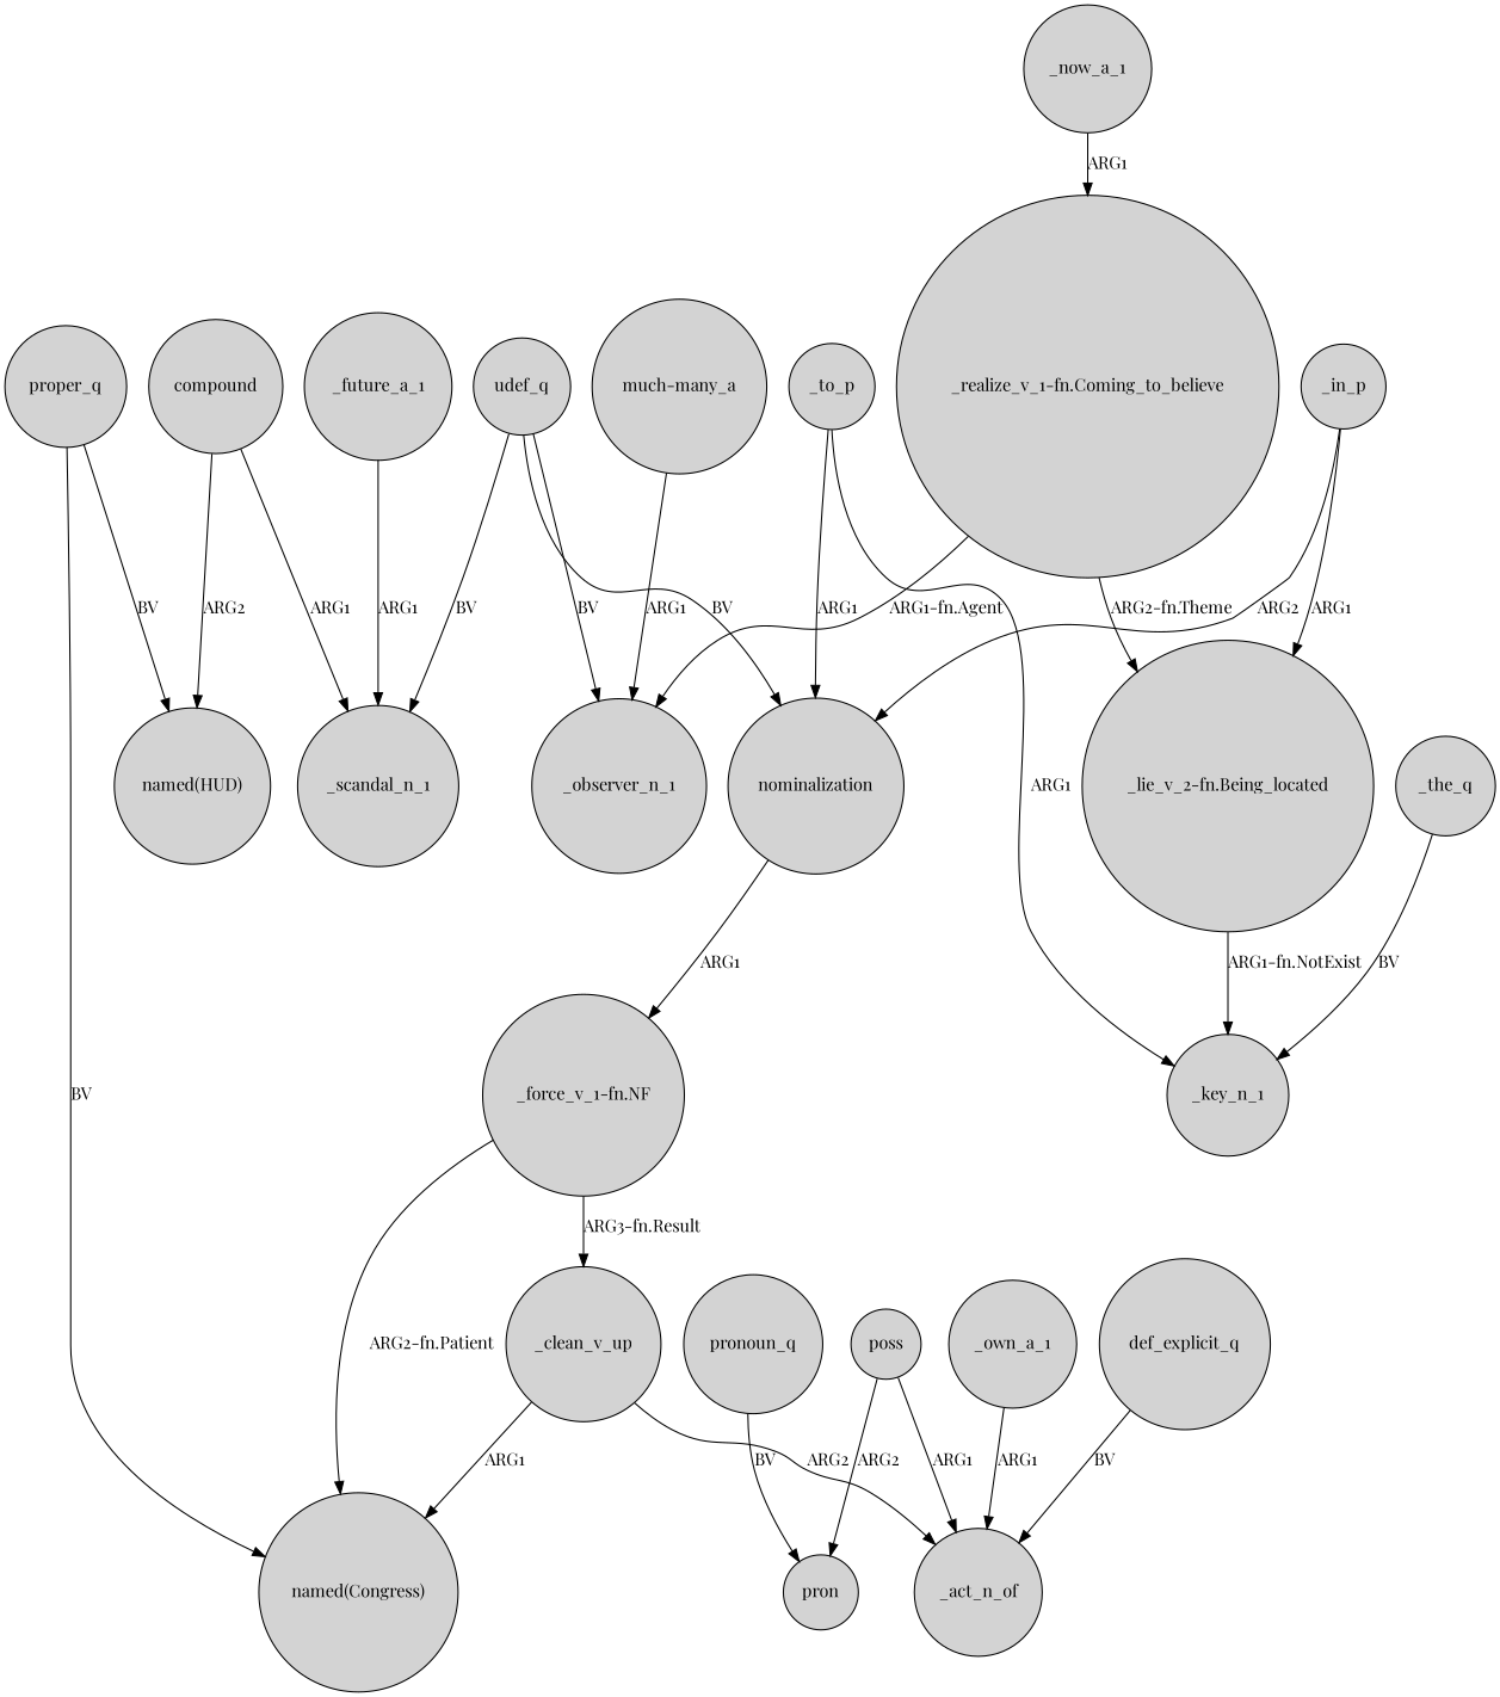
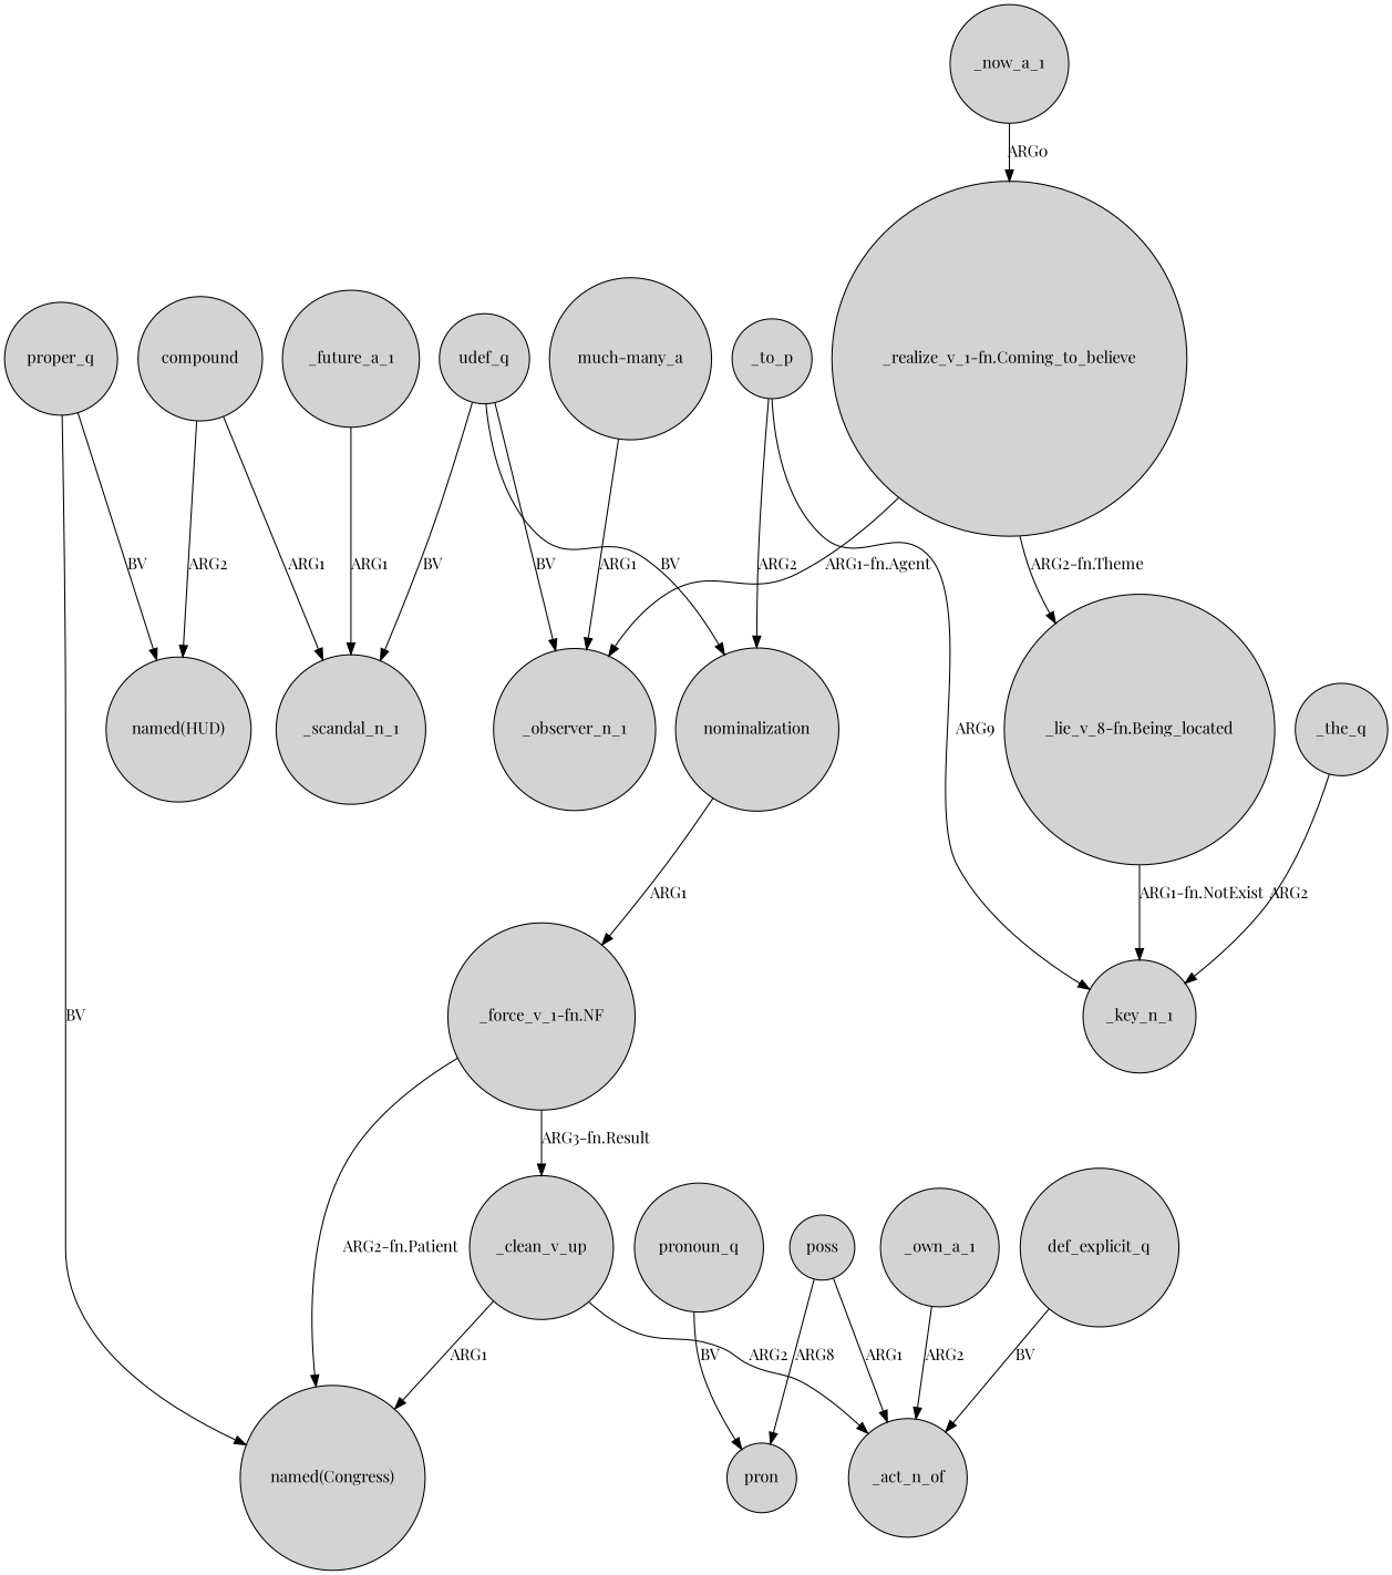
  digraph {
    fontname="Playfair Display"
    node [fontname="Playfair Display" shape=circle style=filled]
    edge [fontname="Playfair Display"]
    poss
    pron
    _act_n_of
    proper_q
    "named(HUD)"
    "named(Congress)"
    "much-many_a"
    _observer_n_1
    udef_q
    _scandal_n_1
    nominalization
    "_force_v_1-fn.NF"
    _clean_v_up
    compound
    "_realize_v_1-fn.Coming_to_believe"
-   "_lie_v_2-fn.Being_located"
+   "_lie_v_2-fn.Being_located" [label="_lie_v_8-fn.Being_located"]
    _key_n_1
    _the_q
    _to_p
    pronoun_q
    _own_a_1
-   _in_p
    _now_a_1
    _future_a_1
    def_explicit_q
-   poss -> pron [label=ARG2]
+   poss -> pron [label=ARG8]
    poss -> _act_n_of [label=ARG1]
    proper_q -> "named(HUD)" [label=BV]
    proper_q -> "named(Congress)" [label=BV]
    "much-many_a" -> _observer_n_1 [label=ARG1]
    udef_q -> _observer_n_1 [label=BV]
    udef_q -> _scandal_n_1 [label=BV]
    udef_q -> nominalization [label=BV]
    nominalization -> "_force_v_1-fn.NF" [label=ARG1]
    "_force_v_1-fn.NF" -> "named(Congress)" [label="ARG2-fn.Patient"]
    "_force_v_1-fn.NF" -> _clean_v_up [label="ARG3-fn.Result"]
    _clean_v_up -> _act_n_of [label=ARG2]
    _clean_v_up -> "named(Congress)" [label=ARG1]
    compound -> "named(HUD)" [label=ARG2]
    compound -> _scandal_n_1 [label=ARG1]
    "_realize_v_1-fn.Coming_to_believe" -> _observer_n_1 [label="ARG1-fn.Agent"]
    "_realize_v_1-fn.Coming_to_believe" -> "_lie_v_2-fn.Being_located" [label="ARG2-fn.Theme"]
    "_lie_v_2-fn.Being_located" -> _key_n_1 [label="ARG1-fn.NotExist"]
-   _the_q -> _key_n_1 [label=BV]
-   _to_p -> nominalization [label=ARG1]
-   _to_p -> _key_n_1 [label=ARG1]
+   _the_q -> _key_n_1 [label=ARG2]
+   _to_p -> nominalization [label=ARG2]
+   _to_p -> _key_n_1 [label=ARG9]
    pronoun_q -> pron [label=BV]
-   _own_a_1 -> _act_n_of [label=ARG1]
-   _in_p -> nominalization [label=ARG2]
-   _in_p -> "_lie_v_2-fn.Being_located" [label=ARG1]
-   _now_a_1 -> "_realize_v_1-fn.Coming_to_believe" [label=ARG1]
+   _own_a_1 -> _act_n_of [label=ARG2]
+   _now_a_1 -> "_realize_v_1-fn.Coming_to_believe" [label=ARG0]
    _future_a_1 -> _scandal_n_1 [label=ARG1]
    def_explicit_q -> _act_n_of [label=BV]
  }
